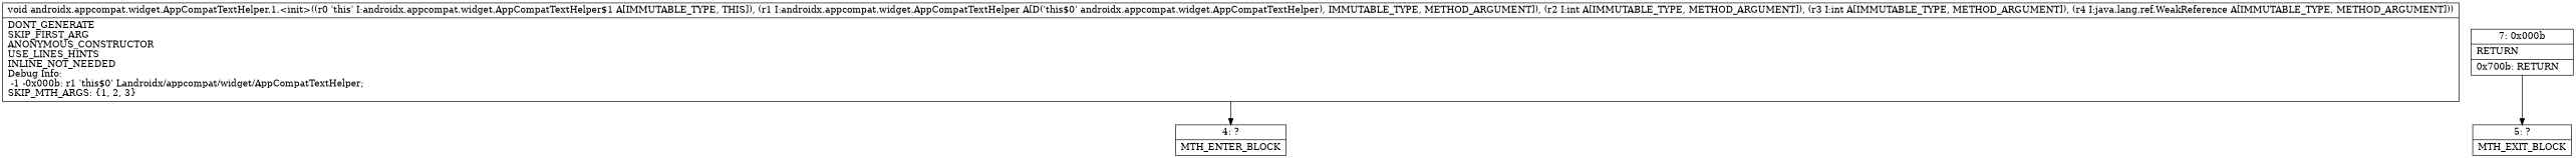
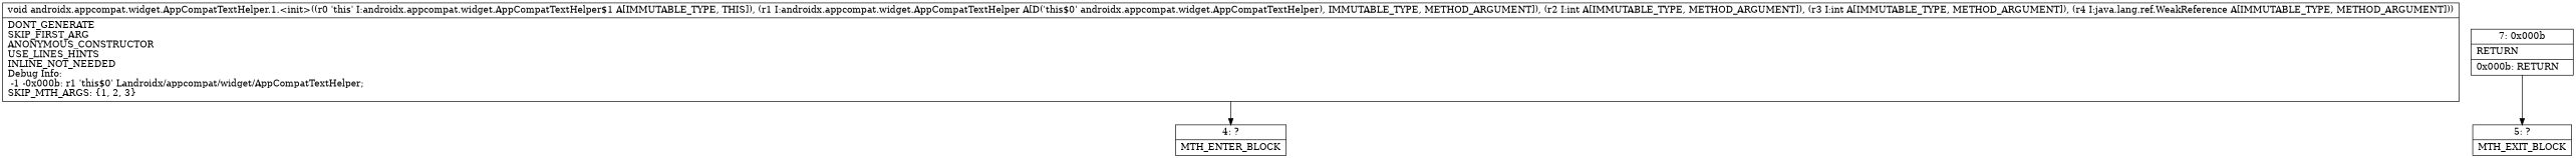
  digraph {
    node [shape=record]
    n1 [label="{4\:\ ?|MTH_ENTER_BLOCK\l}"]
-   n2 [label="{7\:\ 0x000b|RETURN\l|0x700b: RETURN   \l}"]
+   n2 [label="{7\:\ 0x000b|RETURN\l|0x000b: RETURN   \l}"]
    n3 [label="{5\:\ ?|MTH_EXIT_BLOCK\l}"]
    n4 [label="{void androidx.appcompat.widget.AppCompatTextHelper.1.\<init\>((r0 'this' I:androidx.appcompat.widget.AppCompatTextHelper$1 A[IMMUTABLE_TYPE, THIS]), (r1 I:androidx.appcompat.widget.AppCompatTextHelper A[D('this$0' androidx.appcompat.widget.AppCompatTextHelper), IMMUTABLE_TYPE, METHOD_ARGUMENT]), (r2 I:int A[IMMUTABLE_TYPE, METHOD_ARGUMENT]), (r3 I:int A[IMMUTABLE_TYPE, METHOD_ARGUMENT]), (r4 I:java.lang.ref.WeakReference A[IMMUTABLE_TYPE, METHOD_ARGUMENT]))  | DONT_GENERATE\lSKIP_FIRST_ARG\lANONYMOUS_CONSTRUCTOR\lUSE_LINES_HINTS\lINLINE_NOT_NEEDED\lDebug Info:\l  \-1 \-0x000b: r1 'this$0' Landroidx\/appcompat\/widget\/AppCompatTextHelper;\lSKIP_MTH_ARGS: \{1, 2, 3\}\l}"]
    n2 -> n3
    n4 -> n1
  }
